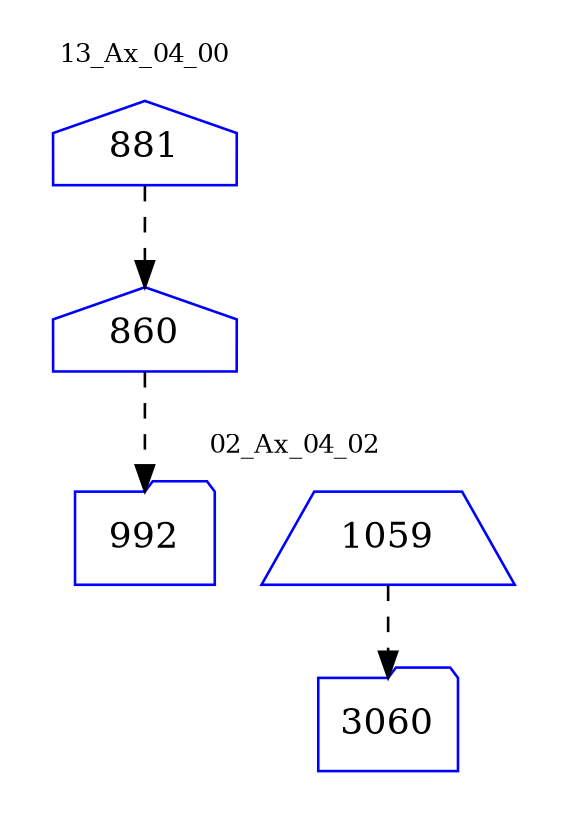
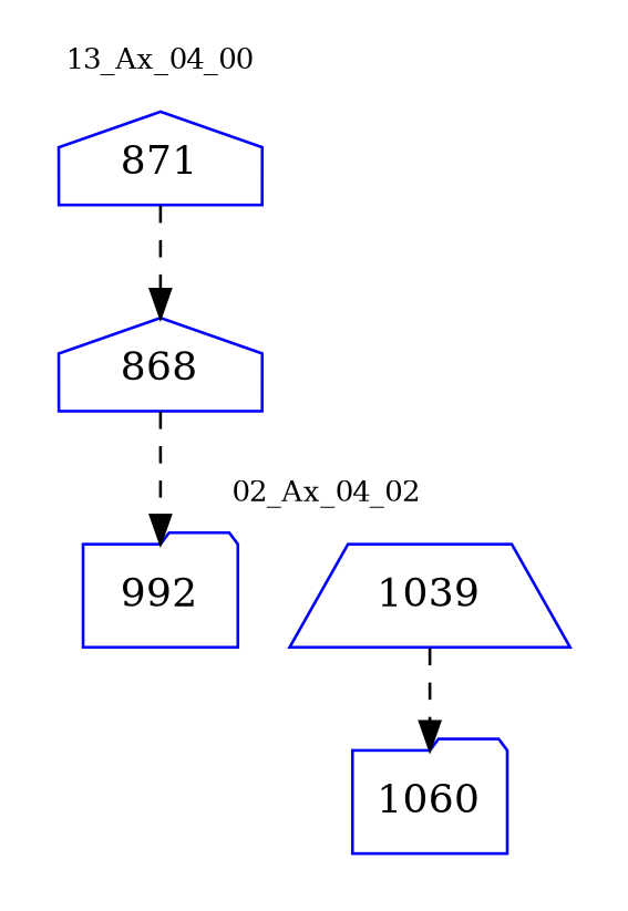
  digraph {
    node [color=blue shape=folder]
    edge [color=black style=dashed]
-   n1 [label=1059 shape=trapezium]
+   n1 [label=1039 shape=trapezium]
    n2 [label=992]
-   n3 [label=3060]
-   n4 [label=881 shape=house]
-   n5 [label=860 shape=house]
+   n3 [label=1060]
+   n4 [label=871 shape=house]
+   n5 [label=868 shape=house]
    subgraph cluster_1 {
      color=white
      fontsize=10
      label="02_Ax_04_02"
      n1
      n2
      n3
    }
    subgraph cluster_2 {
      color=white
      fontsize=10
      label="13_Ax_04_00"
      n4
      n5
    }
    n1 -> n3
    n4 -> n5
    n5 -> n2
  }
